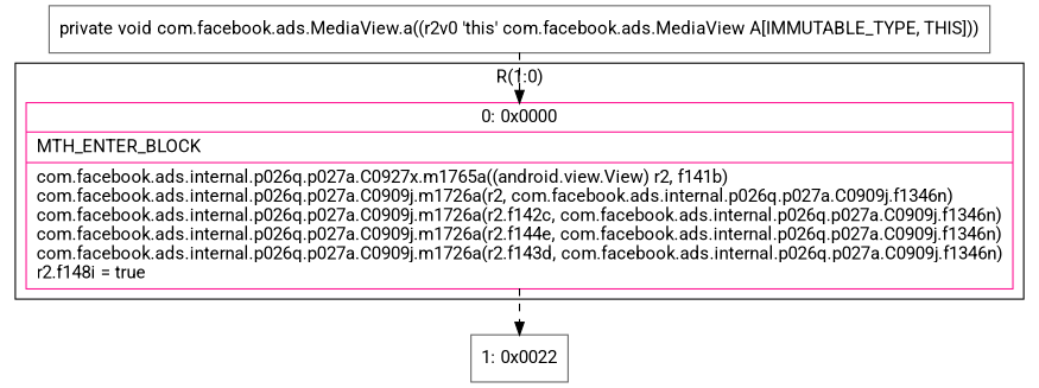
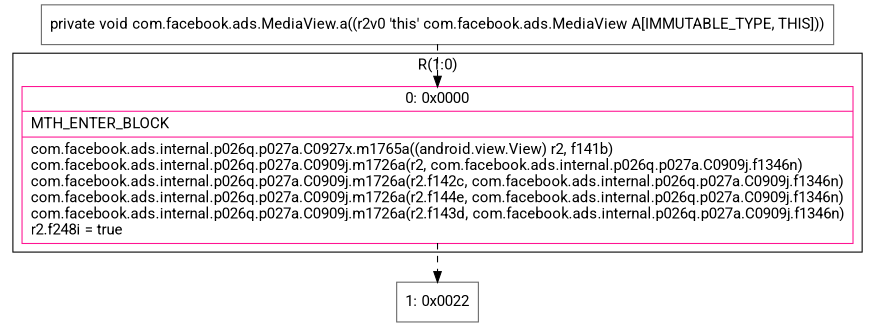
  digraph {
    fontname=Roboto
    node [color=gray40 shape=record fontname=Roboto]
    edge [style=dashed fontname=Roboto]
-   n1 [color=deeppink label="{0\:\ 0x0000|MTH_ENTER_BLOCK\l|com.facebook.ads.internal.p026q.p027a.C0927x.m1765a((android.view.View) r2, f141b)\lcom.facebook.ads.internal.p026q.p027a.C0909j.m1726a(r2, com.facebook.ads.internal.p026q.p027a.C0909j.f1346n)\lcom.facebook.ads.internal.p026q.p027a.C0909j.m1726a(r2.f142c, com.facebook.ads.internal.p026q.p027a.C0909j.f1346n)\lcom.facebook.ads.internal.p026q.p027a.C0909j.m1726a(r2.f144e, com.facebook.ads.internal.p026q.p027a.C0909j.f1346n)\lcom.facebook.ads.internal.p026q.p027a.C0909j.m1726a(r2.f143d, com.facebook.ads.internal.p026q.p027a.C0909j.f1346n)\lr2.f148i = true\l}"]
+   n1 [color=deeppink label="{0\:\ 0x0000|MTH_ENTER_BLOCK\l|com.facebook.ads.internal.p026q.p027a.C0927x.m1765a((android.view.View) r2, f141b)\lcom.facebook.ads.internal.p026q.p027a.C0909j.m1726a(r2, com.facebook.ads.internal.p026q.p027a.C0909j.f1346n)\lcom.facebook.ads.internal.p026q.p027a.C0909j.m1726a(r2.f142c, com.facebook.ads.internal.p026q.p027a.C0909j.f1346n)\lcom.facebook.ads.internal.p026q.p027a.C0909j.m1726a(r2.f144e, com.facebook.ads.internal.p026q.p027a.C0909j.f1346n)\lcom.facebook.ads.internal.p026q.p027a.C0909j.m1726a(r2.f143d, com.facebook.ads.internal.p026q.p027a.C0909j.f1346n)\lr2.f248i = true\l}"]
    n2 [label="{1\:\ 0x0022}"]
    n3 [label="{private void com.facebook.ads.MediaView.a((r2v0 'this' com.facebook.ads.MediaView A[IMMUTABLE_TYPE, THIS])) }"]
    subgraph cluster_1 {
      label="R(1:0)"
      n1
    }
    n1 -> n2
    n3 -> n1
  }
